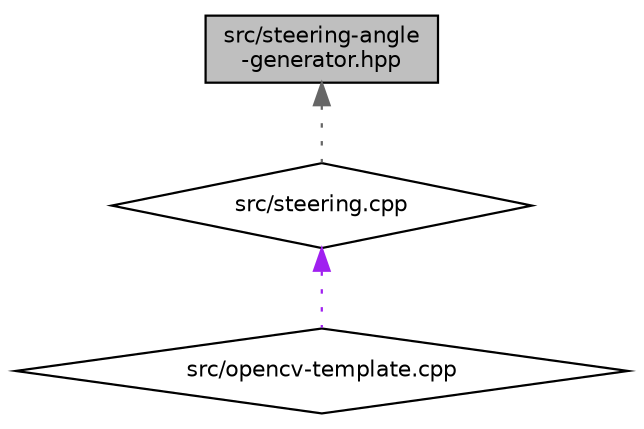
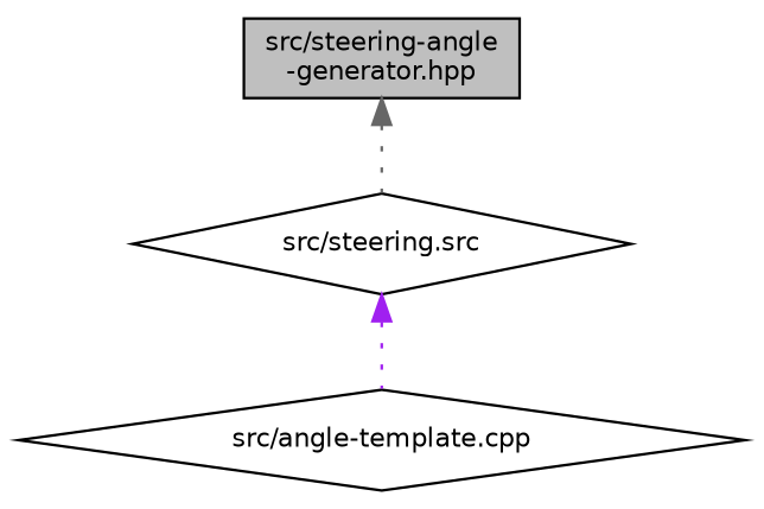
  digraph {
    node [color=black fillcolor=white fontname=Helvetica fontsize=10 shape=diamond style=filled]
    edge [dir=back fontname=Helvetica fontsize=10 labelfontname=Helvetica labelfontsize=10 style=dotted]
    n1 [fillcolor=grey75 fontcolor=black height=0.2 label="src/steering-angle\l-generator.hpp" shape=box width=0.4]
-   n2 [height=0.2 label="src/steering.cpp" width=0.4]
-   n3 [height=0.2 label="src/opencv-template.cpp" width=0.4]
+   n2 [height=0.2 label="src/steering.src" width=0.4]
+   n3 [height=0.2 label="src/angle-template.cpp" width=0.4]
    n1 -> n2 [color=gray40]
    n2 -> n3 [color=purple]
  }
